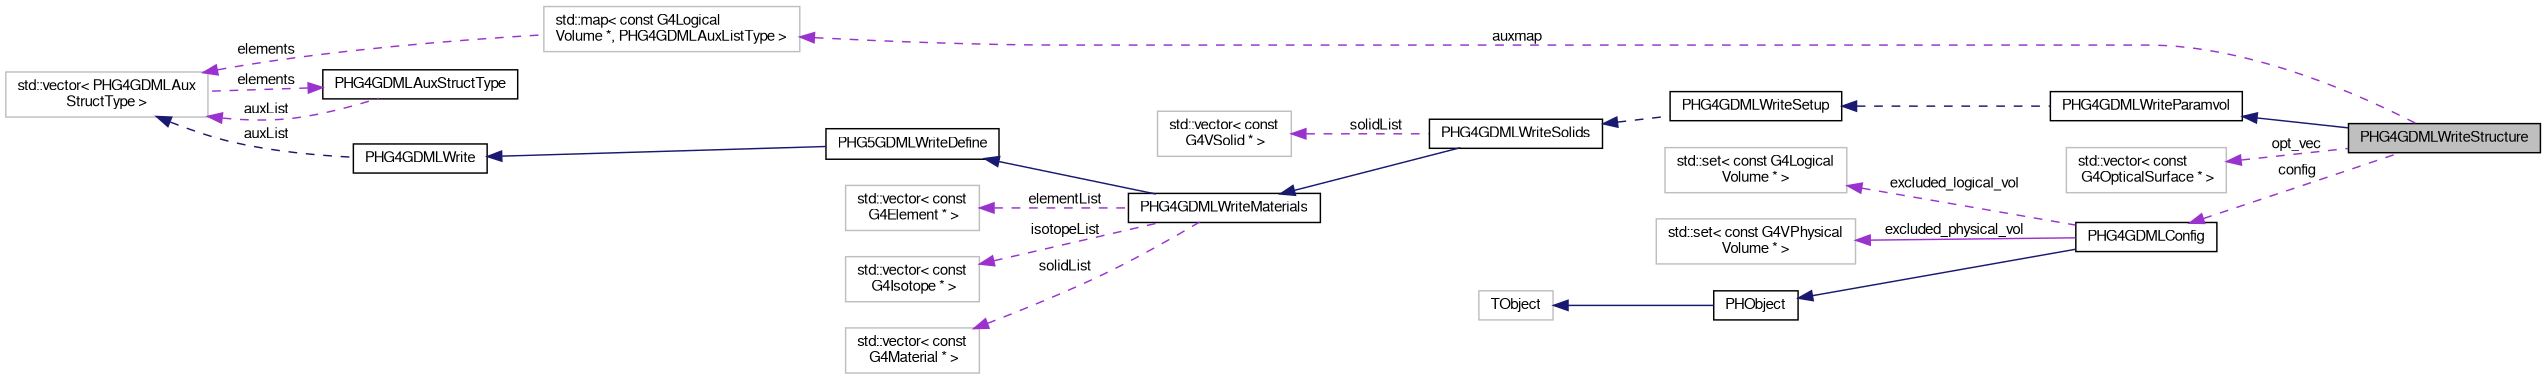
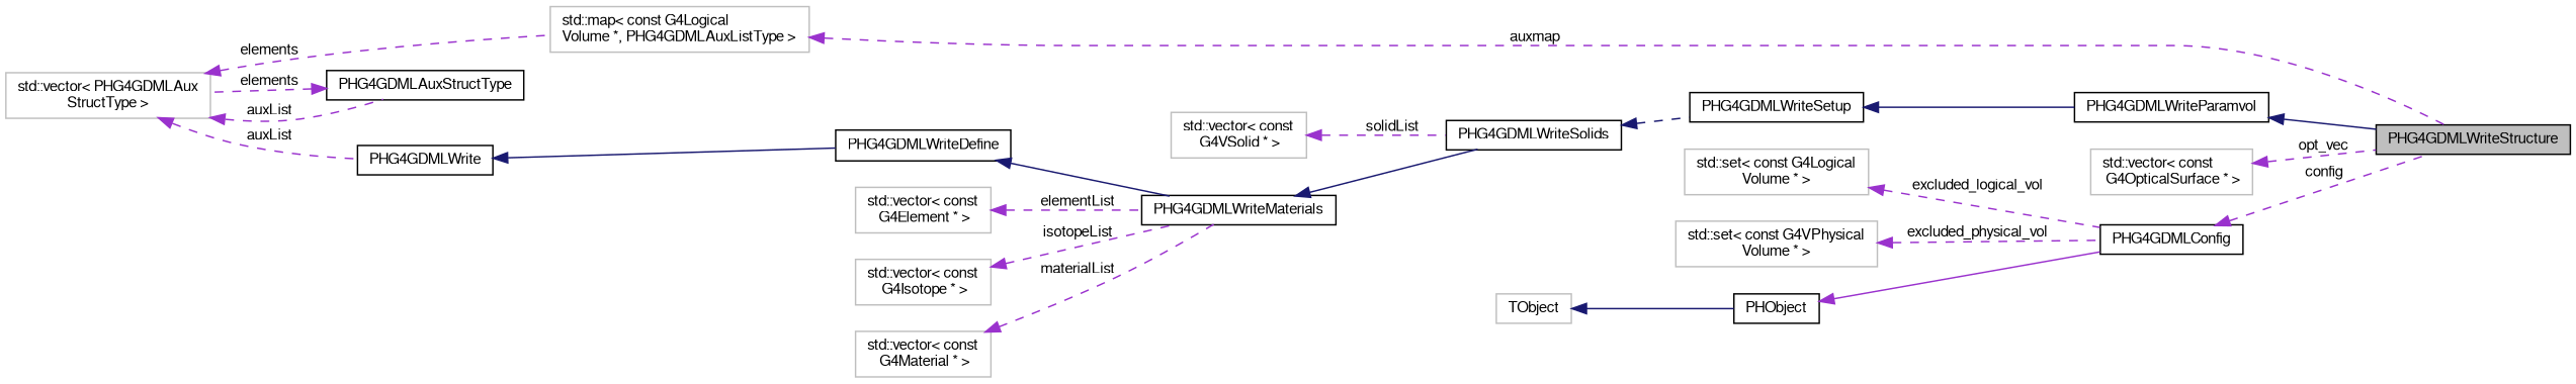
  digraph {
    rankdir=LR
    node [color=black fontname=FreeSans fontsize=10 shape=record]
    edge [color=darkorchid3 dir=back fontname=FreeSans fontsize=10 labelfontname=FreeSans labelfontsize=10 style=dashed]
    n1 [fillcolor=grey75 fontcolor=black height=0.2 label=PHG4GDMLWriteStructure style=filled width=0.4]
    n2 [height=0.2 label=PHG4GDMLWriteParamvol width=0.4]
    n3 [height=0.2 label=PHG4GDMLWriteSetup width=0.4]
    n4 [height=0.2 label=PHG4GDMLWriteSolids width=0.4]
    n5 [height=0.2 label=PHG4GDMLWriteMaterials width=0.4]
-   n6 [height=0.2 label=PHG5GDMLWriteDefine width=0.4]
+   n6 [height=0.2 label=PHG4GDMLWriteDefine width=0.4]
    n7 [height=0.2 label=PHG4GDMLWrite width=0.4]
    n8 [color=grey75 height=0.2 label="std::vector\< PHG4GDMLAux\lStructType \>" width=0.4]
    n9 [height=0.2 label=PHG4GDMLAuxStructType width=0.4]
    n10 [color=grey75 height=0.2 label="std::map\< const G4Logical\lVolume *, PHG4GDMLAuxListType \>" width=0.4]
    n11 [color=grey75 height=0.2 label="std::vector\< const\l G4Isotope * \>" width=0.4]
    n12 [color=grey75 height=0.2 label="std::vector\< const\l G4Material * \>" width=0.4]
    n13 [color=grey75 height=0.2 label="std::vector\< const\l G4Element * \>" width=0.4]
    n14 [color=grey75 height=0.2 label="std::vector\< const\l G4VSolid * \>" width=0.4]
    n15 [color=grey75 height=0.2 label="std::vector\< const\l G4OpticalSurface * \>" width=0.4]
    n16 [height=0.2 label=PHG4GDMLConfig width=0.4]
    n17 [height=0.2 label=PHObject width=0.4]
    n18 [color=grey75 height=0.2 label=TObject width=0.4]
    n19 [color=grey75 height=0.2 label="std::set\< const G4Logical\lVolume * \>" width=0.4]
    n20 [color=grey75 height=0.2 label="std::set\< const G4VPhysical\lVolume * \>" width=0.4]
    n2 -> n1 [color=midnightblue style=solid]
-   n3 -> n2 [color=midnightblue]
+   n3 -> n2 [color=midnightblue style=solid]
    n4 -> n3 [color=midnightblue]
    n5 -> n4 [color=midnightblue style=solid]
    n6 -> n5 [color=midnightblue style=solid]
    n7 -> n6 [color=midnightblue style=solid]
-   n8 -> n7 [color=midnightblue label=" auxList"]
+   n8 -> n7 [label=" auxList"]
    n8 -> n9 [label=" auxList"]
    n8 -> n10 [label=" elements"]
    n9 -> n8 [label=" elements"]
    n10 -> n1 [label=" auxmap"]
    n11 -> n5 [label=" isotopeList"]
-   n12 -> n5 [label=" solidList"]
+   n12 -> n5 [label=" materialList"]
    n13 -> n5 [label=" elementList"]
    n14 -> n4 [label=" solidList"]
    n15 -> n1 [label=" opt_vec"]
    n16 -> n1 [label=" config"]
-   n17 -> n16 [color=midnightblue style=solid]
+   n17 -> n16 [style=solid]
    n18 -> n17 [color=midnightblue style=solid]
    n19 -> n16 [label=" excluded_logical_vol"]
-   n20 -> n16 [label=" excluded_physical_vol" style=solid]
+   n20 -> n16 [label=" excluded_physical_vol"]
  }
